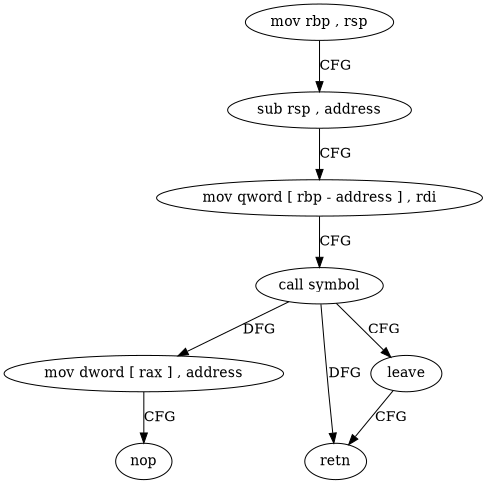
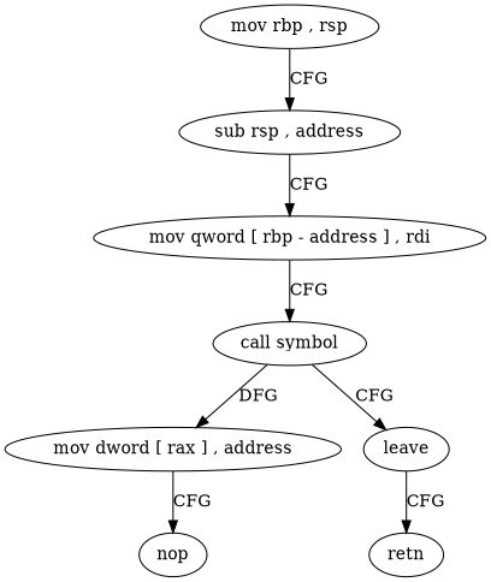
  digraph {
    n1 [label="mov rbp , rsp"]
    n2 [label="sub rsp , address"]
    n3 [label="mov qword [ rbp - address ] , rdi"]
    n4 [label="call symbol"]
    n5 [label="mov dword [ rax ] , address"]
    n6 [label=retn]
    n7 [label=leave]
    n8 [label=nop]
    n1 -> n2 [label=CFG]
    n2 -> n3 [label=CFG]
    n3 -> n4 [label=CFG]
    n4 -> n5 [label=DFG]
-   n4 -> n6 [label=DFG]
    n4 -> n7 [label=CFG]
    n5 -> n8 [label=CFG]
    n7 -> n6 [label=CFG]
  }
